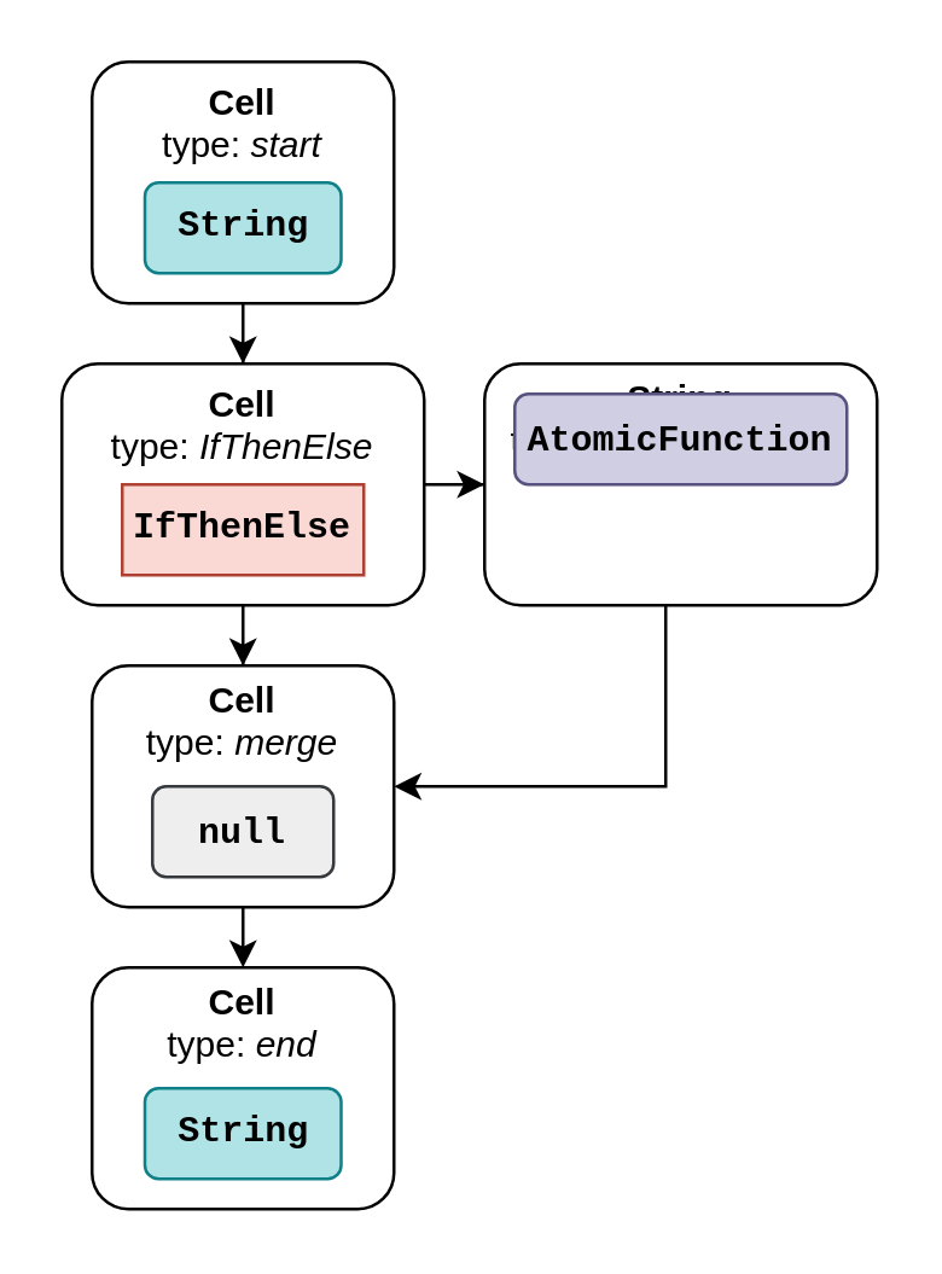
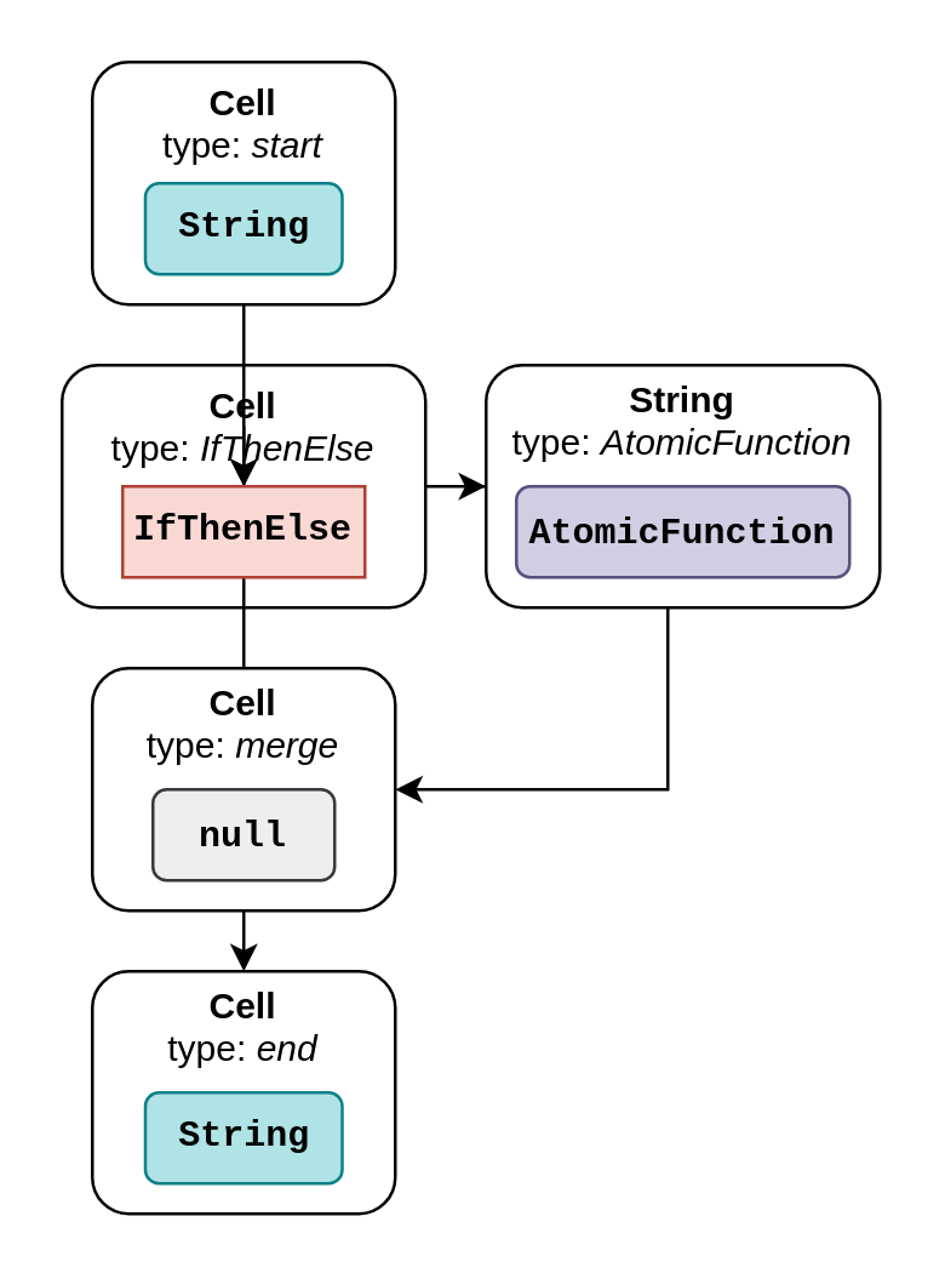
  <mxCell id="0" />
  <mxCell id="1" parent="0" />
  <mxCell id="2" value="&lt;div&gt;Cell&lt;/div&gt;&lt;div&gt;&lt;span style=&quot;font-weight: normal&quot;&gt;type: &lt;i&gt;IfThenElse&lt;/i&gt;&lt;/span&gt;&lt;br&gt;&lt;/div&gt;" style="rounded=1;whiteSpace=wrap;html=1;verticalAlign=top;fontStyle=1;spacingTop=0;" vertex="1" parent="1"><mxGeometry x="20" y="120" width="120" height="80" as="geometry" /></mxCell>
  <mxCell id="3" value="&lt;div&gt;Cell&lt;/div&gt;&lt;div&gt;&lt;span style=&quot;font-weight: normal&quot;&gt;type: &lt;i&gt;start&lt;/i&gt;&lt;/span&gt;&lt;br&gt;&lt;/div&gt;" style="rounded=1;whiteSpace=wrap;html=1;verticalAlign=top;fontStyle=1;spacingTop=0;" vertex="1" parent="1"><mxGeometry x="30" y="20" width="100" height="80" as="geometry" /></mxCell>
- <mxCell id="4" value="" style="edgeStyle=orthogonalEdgeStyle;rounded=0;orthogonalLoop=1;jettySize=auto;html=1;" edge="1" parent="1" source="3" target="2"><mxGeometry relative="1" as="geometry" /></mxCell>
+ <mxCell id="4" value="" style="edgeStyle=orthogonalEdgeStyle;rounded=0;orthogonalLoop=1;jettySize=auto;html=1;" edge="1" parent="1" source="3" target="10"><mxGeometry relative="1" as="geometry" /></mxCell>
  <mxCell id="5" value="" style="edgeStyle=orthogonalEdgeStyle;rounded=0;orthogonalLoop=1;jettySize=auto;html=1;" edge="1" parent="1" source="2" target="8"><mxGeometry relative="1" as="geometry" /></mxCell>
- <mxCell id="6" style="edgeStyle=orthogonalEdgeStyle;rounded=0;orthogonalLoop=1;jettySize=auto;html=1;exitX=0.5;exitY=1;exitDx=0;exitDy=0;" edge="1" parent="1" source="2" target="13"><mxGeometry relative="1" as="geometry"><mxPoint x="80" y="223" as="targetPoint" /></mxGeometry></mxCell>
+ <mxCell id="6" style="edgeStyle=orthogonalEdgeStyle;rounded=0;orthogonalLoop=1;jettySize=auto;html=1;exitX=0.5;exitY=1;exitDx=0;exitDy=0;" edge="1" parent="1" source="2" target="10"><mxGeometry relative="1" as="geometry"><mxPoint x="80" y="223" as="targetPoint" /></mxGeometry></mxCell>
  <mxCell id="7" value="" style="edgeStyle=orthogonalEdgeStyle;rounded=0;orthogonalLoop=1;jettySize=auto;html=1;" edge="1" parent="1" source="8" target="13"><mxGeometry relative="1" as="geometry"><mxPoint x="260" y="223" as="targetPoint" /><Array as="points"><mxPoint x="220" y="260" /></Array></mxGeometry></mxCell>
  <mxCell id="8" value="&lt;div&gt;String&lt;/div&gt;&lt;div&gt;&lt;span style=&quot;font-weight: normal&quot;&gt;type: &lt;i&gt;AtomicFunction&lt;/i&gt;&lt;/span&gt;&lt;br&gt;&lt;/div&gt;" style="rounded=1;whiteSpace=wrap;html=1;verticalAlign=top;fontStyle=1;spacingTop=-2;" vertex="1" parent="1"><mxGeometry x="160" y="120" width="130" height="80" as="geometry" /></mxCell>
  <mxCell id="9" value="String" style="rounded=1;whiteSpace=wrap;html=1;fillColor=#b0e3e6;strokeColor=#0e8088;fontFamily=Courier New;fontStyle=1" vertex="1" parent="1"><mxGeometry x="47.5" y="60" width="65" height="30" as="geometry" /></mxCell>
  <mxCell id="10" value="IfThenElse" style="whiteSpace=wrap;html=1;fillColor=#fad9d5;strokeColor=#ae4132;fontFamily=Courier New;fontStyle=1;rounded=0;" vertex="1" parent="1"><mxGeometry x="40" y="160" width="80" height="30" as="geometry" /></mxCell>
- <mxCell id="11" value="&lt;b&gt;&lt;font face=&quot;Courier New&quot;&gt;AtomicFunction&lt;/font&gt;&lt;/b&gt;" style="rounded=1;whiteSpace=wrap;html=1;fillColor=#d0cee2;strokeColor=#56517e;" vertex="1" parent="1"><mxGeometry x="170" y="130" width="110" height="30" as="geometry" /></mxCell>
+ <mxCell id="11" value="&lt;b&gt;&lt;font face=&quot;Courier New&quot;&gt;AtomicFunction&lt;/font&gt;&lt;/b&gt;" style="rounded=1;whiteSpace=wrap;html=1;fillColor=#d0cee2;strokeColor=#56517e;" vertex="1" parent="1"><mxGeometry x="170" y="160" width="110" height="30" as="geometry" /></mxCell>
  <mxCell id="12" style="edgeStyle=orthogonalEdgeStyle;rounded=0;orthogonalLoop=1;jettySize=auto;html=1;exitX=0.5;exitY=1;exitDx=0;exitDy=0;entryX=0.5;entryY=0;entryDx=0;entryDy=0;fontFamily=Courier New;" edge="1" parent="1" source="13" target="15"><mxGeometry relative="1" as="geometry" /></mxCell>
  <mxCell id="13" value="&lt;div&gt;Cell&lt;/div&gt;&lt;div&gt;&lt;span style=&quot;font-weight: normal&quot;&gt;type: &lt;i&gt;merge&lt;/i&gt;&lt;/span&gt;&lt;br&gt;&lt;/div&gt;" style="rounded=1;whiteSpace=wrap;html=1;verticalAlign=top;fontStyle=1;spacingTop=-2;" vertex="1" parent="1"><mxGeometry x="30" y="220" width="100" height="80" as="geometry" /></mxCell>
  <mxCell id="14" value="&lt;font face=&quot;Courier New&quot;&gt;&lt;b&gt;null&lt;/b&gt;&lt;/font&gt;" style="rounded=1;whiteSpace=wrap;html=1;fillColor=#eeeeee;strokeColor=#36393d;" vertex="1" parent="1"><mxGeometry x="50" y="260" width="60" height="30" as="geometry" /></mxCell>
  <mxCell id="15" value="&lt;div&gt;Cell&lt;/div&gt;&lt;div&gt;&lt;span style=&quot;font-weight: normal&quot;&gt;type: &lt;i&gt;end&lt;/i&gt;&lt;/span&gt;&lt;br&gt;&lt;/div&gt;" style="rounded=1;whiteSpace=wrap;html=1;verticalAlign=top;fontStyle=1;spacingTop=-2;" vertex="1" parent="1"><mxGeometry x="30" y="320" width="100" height="80" as="geometry" /></mxCell>
  <mxCell id="16" value="String" style="rounded=1;whiteSpace=wrap;html=1;fillColor=#b0e3e6;strokeColor=#0e8088;fontFamily=Courier New;fontStyle=1" vertex="1" parent="1"><mxGeometry x="47.5" y="360" width="65" height="30" as="geometry" /></mxCell>
